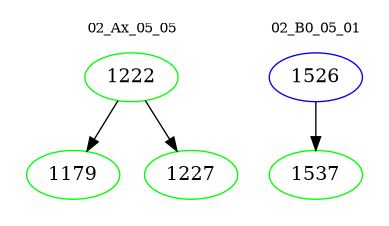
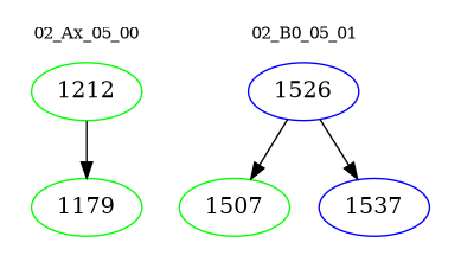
  digraph {
    node [color=green]
    edge [color=black]
-   n1 [label=1222]
+   n1 [label=1212]
    n2 [label=1179]
-   n3 [label=1227]
    n4 [color=blue label=1526]
-   n6 [label=1537]
+   n5 [label=1507]
+   n6 [color=blue label=1537]
    subgraph cluster_1 {
      color=white
      fontsize=10
-     label="02_Ax_05_05"
+     label="02_Ax_05_00"
      n1
      n2
-     n3
    }
    subgraph cluster_2 {
      color=white
      fontsize=10
      label="02_B0_05_01"
      n4
+     n5
      n6
    }
    n1 -> n2
-   n1 -> n3
+   n4 -> n5
    n4 -> n6
  }
